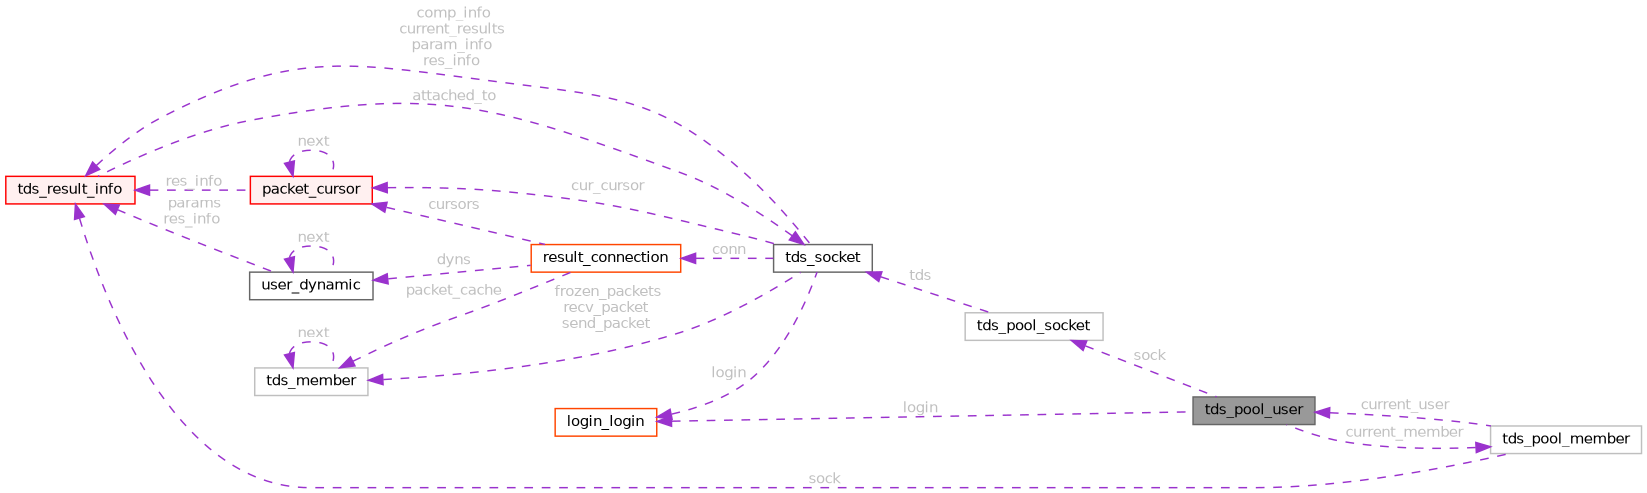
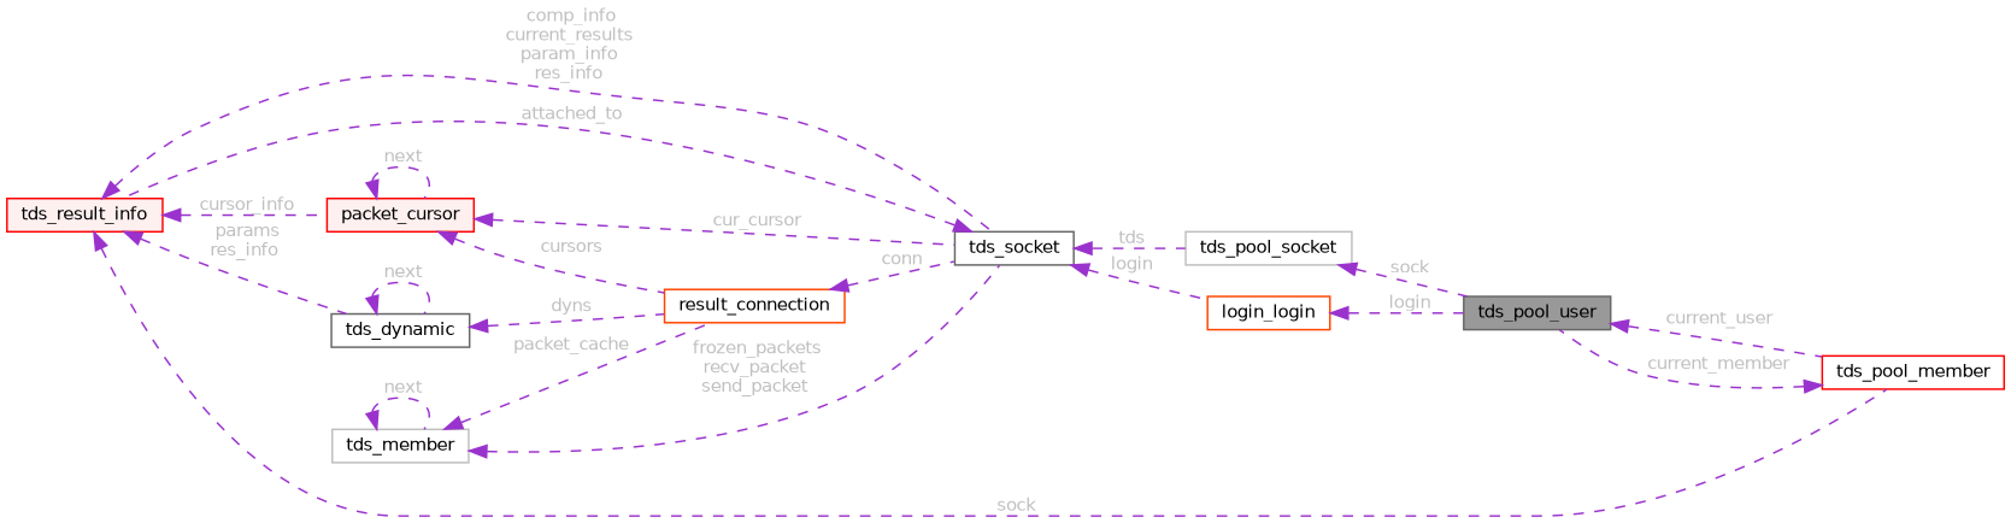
  digraph {
    rankdir=LR
    node [color=gray40 fillcolor=white fontname=Helvetica fontsize=10 shape=box style=filled]
    edge [color=darkorchid3 dir=back fontcolor=grey fontname=Helvetica fontsize=10 labelfontname=Helvetica labelfontsize=10 style=dashed]
    n1 [fillcolor=grey60 fontcolor=black height=0.2 label=tds_pool_user width=0.4]
-   n2 [color=grey75 height=0.2 label=tds_pool_member width=0.4]
+   n2 [color=red height=0.2 label=tds_pool_member width=0.4]
    n3 [color=grey75 height=0.2 label=tds_pool_socket width=0.4]
    n4 [height=0.2 label=tds_socket width=0.4]
    n5 [color=red fillcolor="#FFF0F0" height=0.2 label=tds_result_info width=0.4]
    n6 [color=red fillcolor="#FFF0F0" height=0.2 label=packet_cursor width=0.4]
-   n7 [height=0.2 label=user_dynamic width=0.4]
+   n7 [height=0.2 label=tds_dynamic width=0.4]
    n8 [color=orangered height=0.2 label=result_connection width=0.4]
    n9 [color=grey75 height=0.2 label=tds_member width=0.4]
    n10 [color=orangered height=0.2 label=login_login width=0.4]
    n1 -> n2 [label=" current_user"]
    n2 -> n1 [label=" current_member"]
    n3 -> n1 [label=" sock"]
    n4 -> n3 [label=" tds"]
    n4 -> n5 [label=" attached_to"]
    n5 -> n2 [label=" sock"]
    n5 -> n4 [label=" comp_info\ncurrent_results\nparam_info\nres_info"]
-   n5 -> n6 [label=" res_info"]
+   n5 -> n6 [label=" cursor_info"]
    n5 -> n7 [label=" params\nres_info"]
    n6 -> n4 [label=" cur_cursor"]
    n6 -> n6 [label=" next"]
    n6 -> n8 [label=" cursors"]
    n7 -> n7 [label=" next"]
    n7 -> n8 [label=" dyns"]
    n8 -> n4 [label=" conn"]
    n9 -> n4 [label=" frozen_packets\nrecv_packet\nsend_packet"]
    n9 -> n8 [label=" packet_cache"]
    n9 -> n9 [label=" next"]
    n10 -> n1 [label=" login"]
-   n10 -> n4 [label=" login"]
+   n4 -> n10 [label=" login"]
  }
